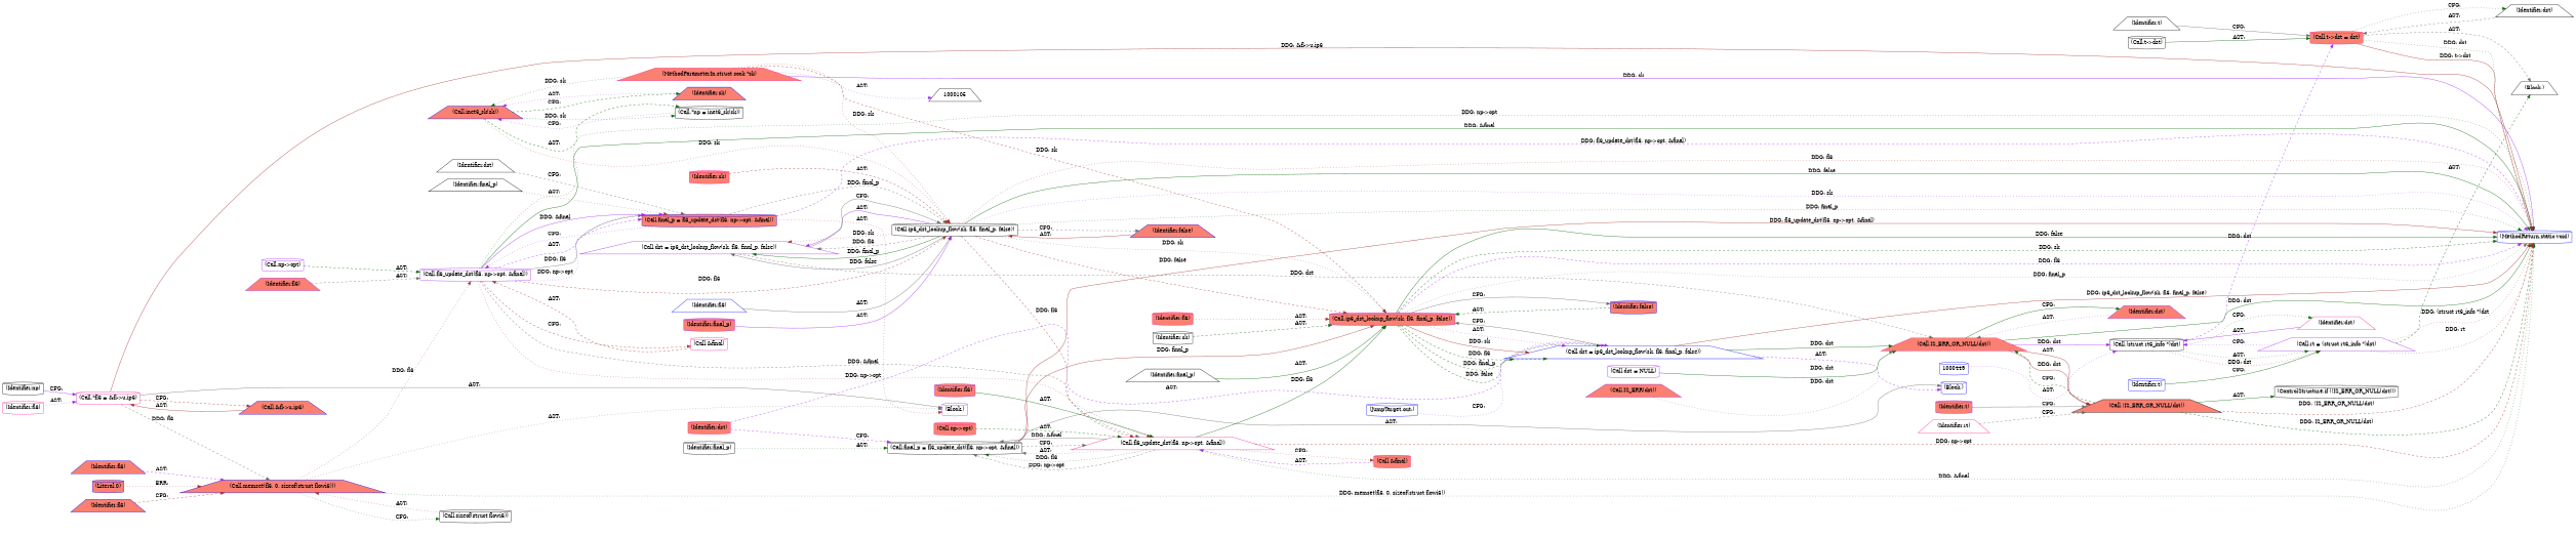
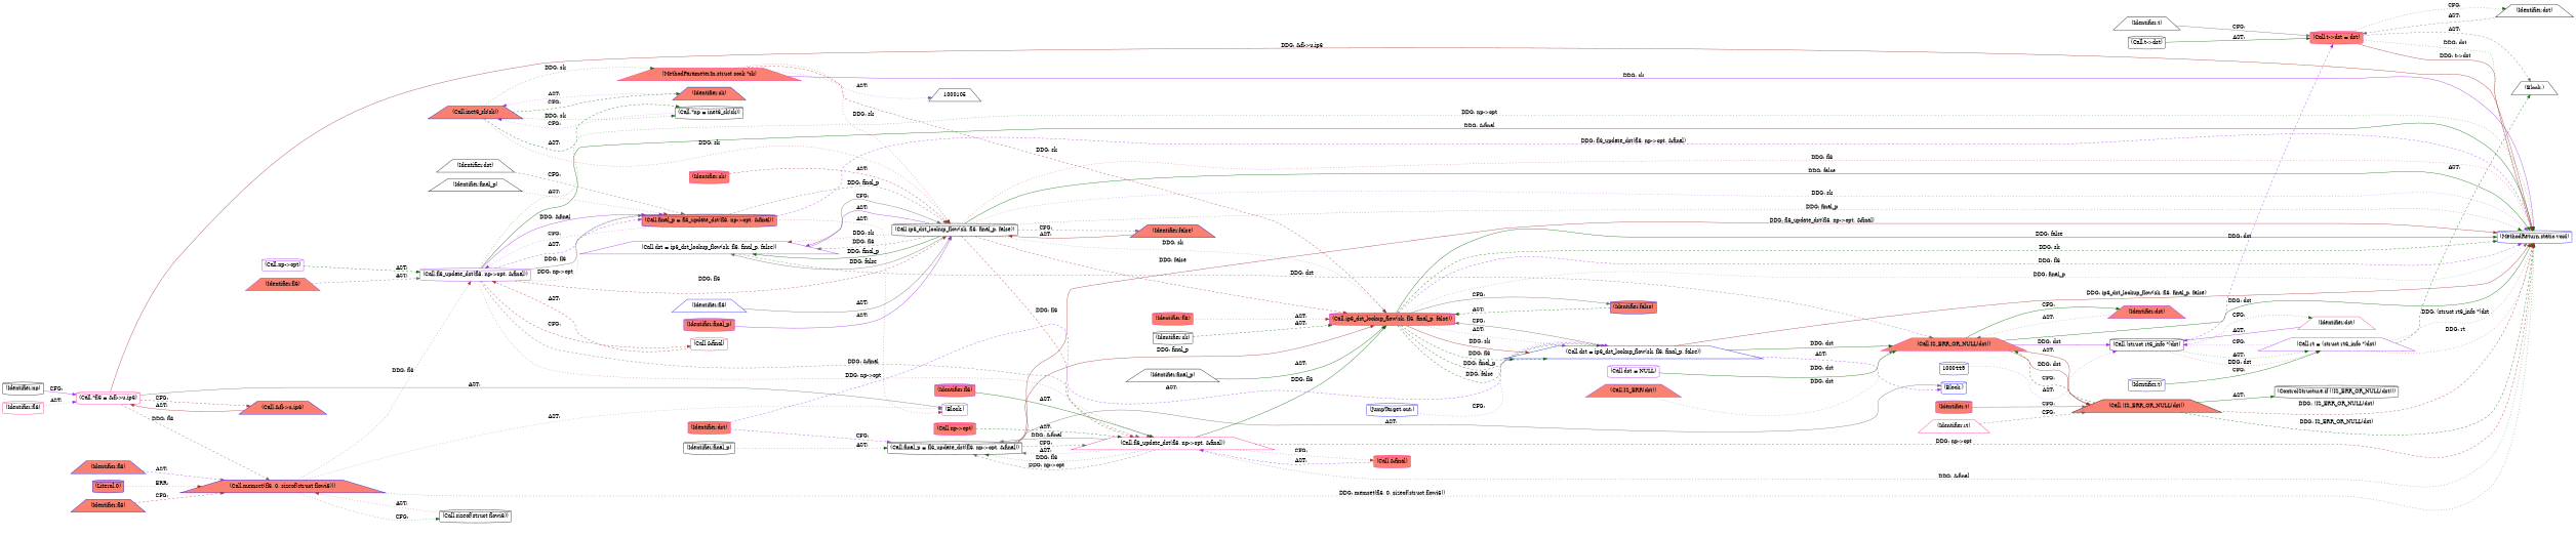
  digraph {
    rankdir=LR
    node [color=black fillcolor=white shape=cylinder style=filled]
    edge [color=darkgreen style=dashed]
    n1 [label="(Call,final_p = fl6_update_dst(fl6, np->opt, &final))"]
    n2 [color=deeppink label="(Call,fl6_update_dst(fl6, np->opt, &final))" shape=trapezium]
    n3 [color=purple fillcolor=salmon label="(Call,ip6_dst_lookup_flow(sk, fl6, final_p, false))"]
    n4 [color=blue label="(MethodReturn,static void)"]
    n5 [color=blue label="(Block,)"]
    n6 [color=deeppink fillcolor=salmon label="(Call,&final)"]
    n7 [color=blue label="(Call,dst = ip6_dst_lookup_flow(sk, fl6, final_p, false))" shape=trapezium]
    n8 [color=blue fillcolor=salmon label="(Identifier,false)"]
    n9 [label="(Call,ip6_dst_lookup_flow(sk, fl6, final_p, false))"]
    n10 [color=purple label="(Call,dst = ip6_dst_lookup_flow(sk, fl6, final_p, false))" shape=trapezium]
    n11 [color=blue fillcolor=salmon label="(Identifier,false)" shape=trapezium]
    n12 [color=deeppink fillcolor=salmon label="(Call,IS_ERR_OR_NULL(dst))" shape=trapezium]
    n13 [color=blue fillcolor=salmon label="(Call,inet6_sk(sk))" shape=trapezium]
    n14 [color=blue fillcolor=salmon label="(Identifier,sk)" shape=trapezium]
    n15 [label="(Call,*np = inet6_sk(sk))"]
    n16 [color=deeppink fillcolor=salmon label="(MethodParameterIn,struct sock *sk)" shape=trapezium]
    1000105 [shape=trapezium]
    n18 [color=purple label="(Call,fl6_update_dst(fl6, np->opt, &final))"]
    n19 [color=blue fillcolor=salmon label="(Call,final_p = fl6_update_dst(fl6, np->opt, &final))"]
    n20 [color=deeppink label="(Call,&final)"]
    n21 [color=purple label="(Block,)"]
    n22 [color=blue fillcolor=salmon label="(Call,memset(fl6, 0, sizeof(struct flowi6)))" shape=trapezium]
    n23 [label="(Call,sizeof(struct flowi6))"]
    n24 [color=deeppink label="(Call,*fl6 = &fl->u.ip6)"]
    n25 [color=blue fillcolor=salmon label="(Call,&fl->u.ip6)" shape=trapezium]
    n26 [fillcolor=salmon label="(Call,!IS_ERR_OR_NULL(dst))" shape=trapezium]
    n27 [label="(Call,(struct rt6_info *)dst)"]
    n28 [color=purple fillcolor=salmon label="(Identifier,dst)" shape=trapezium]
    n29 [label="(ControlStructure,if (!IS_ERR_OR_NULL(dst)))"]
    n30 [color=purple label="(Call,rt = (struct rt6_info *)dst)" shape=trapezium]
    n31 [color=deeppink fillcolor=salmon label="(Call,t->dst = dst)"]
    n32 [color=deeppink label="(Identifier,dst)" shape=trapezium]
    n33 [label="(Block,)" shape=trapezium]
    n34 [label="(Identifier,dst)" shape=trapezium]
    n35 [color=purple fillcolor=salmon label="(Identifier,t)"]
    n36 [color=purple label="(Call,dst = NULL)"]
    n37 [color=purple fillcolor=salmon label="(Call,IS_ERR(dst))" shape=trapezium]
    n38 [color=blue fillcolor=salmon label="(Identifier,fl6)" shape=trapezium]
    n39 [color=blue label="(Identifier,fl6)" shape=trapezium]
    n40 [color=deeppink fillcolor=salmon label="(Identifier,dst)"]
    n41 [label="(Identifier,final_p)"]
    n42 [color=purple fillcolor=salmon label="(Identifier,final_p)"]
    n43 [color=deeppink label="(Identifier,rt)" shape=trapezium]
    n44 [label="(Identifier,sk)"]
    n45 [color=purple label="(Call,np->opt)"]
    n46 [label="(Identifier,final_p)" shape=trapezium]
    n47 [label="(Identifier,t)" shape=trapezium]
    n48 [color=deeppink fillcolor=salmon label="(Identifier,sk)"]
    n49 [color=blue label="(JumpTarget,out:)"]
    n50 [color=blue fillcolor=salmon label="(Literal,0)"]
    n51 [label="(Identifier,dst)" shape=trapezium]
    n52 [label="(Identifier,np)"]
    n53 [color=purple fillcolor=salmon label="(Identifier,fl6)"]
    n54 [color=deeppink fillcolor=salmon label="(Call,np->opt)"]
    n55 [color=blue fillcolor=salmon label="(Identifier,fl6)" shape=trapezium]
    n56 [color=blue label="(Identifier,t)"]
    n57 [label="(Call,t->dst)"]
    n58 [label="(Identifier,final_p)" shape=trapezium]
    n59 [color=deeppink fillcolor=salmon label="(Identifier,fl6)"]
    n60 [color=deeppink label="(Identifier,fl6)"]
    n61 [color=purple fillcolor=salmon label="(Identifier,fl6)" shape=trapezium]
    1000449 [color=blue]
    n1 -> n2 [color=gray40 label="CFG: "]
    n1 -> n3 [color=brown label="DDG: final_p" style=solid]
    n1 -> n4 [color=brown label="DDG: fl6_update_dst(fl6, np->opt, &final)" style=solid]
    n1 -> n5 [color=gray40 label="AST: " style=solid]
    n2 -> n1 [color=gray40 label="AST: " style=dotted]
    n2 -> n1 [label="DDG: fl6" style=dotted]
    n2 -> n1 [color=gray40 label="DDG: np->opt"]
    n2 -> n1 [color=gray40 label="DDG: &final" style=solid]
    n2 -> n3 [label="DDG: fl6" style=solid]
    n2 -> n4 [color=brown label="DDG: np->opt"]
    n2 -> n4 [label="DDG: &final" style=dotted]
    n2 -> n6 [color=brown label="CFG: " style=dotted]
    n3 -> n4 [color=purple label="DDG: fl6"]
    n3 -> n4 [color=gray40 label="DDG: final_p" style=dotted]
    n3 -> n4 [label="DDG: false" style=solid]
    n3 -> n4 [label="DDG: sk"]
    n3 -> n7 [color=purple label="AST: " style=dotted]
    n3 -> n7 [color=brown label="DDG: sk" style=solid]
    n3 -> n7 [label="DDG: fl6"]
    n3 -> n7 [label="DDG: final_p"]
    n3 -> n7 [label="DDG: false"]
    n3 -> n8 [color=gray40 label="CFG: " style=solid]
    n6 -> n2 [color=purple label="AST: "]
    n7 -> n3 [color=gray40 label="CFG: " style=solid]
    n7 -> n4 [color=brown label="DDG: ip6_dst_lookup_flow(sk, fl6, final_p, false)" style=solid]
    n7 -> n5 [color=purple label="AST: "]
    n7 -> n12 [label="DDG: dst" style=solid]
    n8 -> n3 [label="AST: "]
    n9 -> n2 [color=brown label="DDG: fl6"]
    n9 -> n3 [color=gray40 label="DDG: sk" style=dotted]
    n9 -> n3 [color=brown label="DDG: false"]
    n9 -> n4 [color=brown label="DDG: fl6" style=dotted]
    n9 -> n4 [label="DDG: false" style=solid]
    n9 -> n4 [color=purple label="DDG: sk" style=dotted]
    n9 -> n4 [label="DDG: final_p" style=dotted]
    n9 -> n10 [color=purple label="AST: " style=solid]
    n9 -> n10 [color=brown label="DDG: sk" style=dotted]
    n9 -> n10 [color=gray40 label="DDG: fl6"]
    n9 -> n10 [label="DDG: final_p" style=solid]
    n9 -> n10 [color=gray40 label="DDG: false" style=solid]
    n9 -> n11 [color=gray40 label="CFG: "]
    n10 -> n9 [color=gray40 label="CFG: " style=solid]
    n10 -> n12 [color=gray40 label="DDG: dst"]
    n11 -> n9 [color=brown label="AST: " style=solid]
    n12 -> n4 [label="DDG: dst" style=solid]
    n12 -> n26 [color=brown label="AST: " style=solid]
    n12 -> n26 [color=brown label="DDG: dst" style=solid]
    n12 -> n27 [color=purple label="DDG: dst" style=solid]
    n12 -> n28 [label="CFG: " style=solid]
    n13 -> n9 [color=brown label="DDG: sk" style=dotted]
    n13 -> n14 [label="CFG: "]
    n13 -> n15 [label="AST: "]
    n13 -> n15 [label="DDG: sk" style=dotted]
    n14 -> n13 [color=purple label="AST: " style=dotted]
    n15 -> n13 [color=purple label="CFG: " style=dotted]
    n16 -> n3 [color=brown label="DDG: sk"]
    n16 -> n4 [color=purple label="DDG: sk" style=solid]
    n16 -> n9 [color=brown label="DDG: sk" style=dotted]
-   n16 -> n13 [label="DDG: sk" style=dotted]
+   n13 -> n16 [label="DDG: sk" style=dotted]
    n16 -> 1000105 [color=purple label="AST: " style=dotted]
    n18 -> n2 [color=brown label="DDG: np->opt" style=dotted]
    n18 -> n2 [color=gray40 label="DDG: &final"]
    n18 -> n4 [label="DDG: &final" style=solid]
    n18 -> n4 [label="DDG: np->opt" style=dotted]
    n18 -> n9 [color=brown label="DDG: fl6"]
    n18 -> n19 [color=purple label="AST: "]
    n18 -> n19 [color=gray40 label="DDG: fl6" style=solid]
    n18 -> n19 [color=purple label="DDG: np->opt" style=dotted]
    n18 -> n19 [color=purple label="DDG: &final" style=solid]
    n18 -> n20 [color=brown label="CFG: "]
    n19 -> n4 [color=purple label="DDG: fl6_update_dst(fl6, np->opt, &final)"]
    n19 -> n9 [color=gray40 label="DDG: final_p"]
    n19 -> n18 [color=purple label="CFG: " style=dotted]
    n19 -> n21 [color=brown label="AST: " style=dotted]
    n20 -> n18 [color=brown label="AST: "]
    n22 -> n4 [label="DDG: memset(fl6, 0, sizeof(struct flowi6))" style=dotted]
    n22 -> n18 [color=brown label="DDG: fl6" style=dotted]
    n22 -> n21 [color=gray40 label="AST: " style=dotted]
    n22 -> n23 [label="CFG: " style=dotted]
    n23 -> n22 [color=brown label="AST: " style=dotted]
    n24 -> n4 [color=brown label="DDG: &fl->u.ip6" style=solid]
    n24 -> n21 [color=gray40 label="AST: " style=solid]
    n24 -> n22 [color=gray40 label="DDG: fl6"]
    n24 -> n25 [color=brown label="CFG: "]
    n25 -> n24 [color=brown label="AST: " style=solid]
    n26 -> n4 [label="DDG: IS_ERR_OR_NULL(dst)"]
    n26 -> n4 [color=brown label="DDG: !IS_ERR_OR_NULL(dst)"]
    n26 -> n12 [label="CFG: "]
    n26 -> n29 [label="AST: " style=solid]
    n27 -> n30 [label="AST: " style=dotted]
    n27 -> n30 [color=brown label="DDG: dst" style=dotted]
    n27 -> n31 [color=purple label="DDG: dst"]
    n27 -> n32 [label="CFG: " style=dotted]
    n28 -> n12 [color=gray40 label="AST: " style=dotted]
    n30 -> n4 [color=brown label="DDG: rt" style=dotted]
    n30 -> n4 [color=brown label="DDG: (struct rt6_info *)dst" style=dotted]
    n30 -> n27 [color=purple label="CFG: " style=dotted]
    n30 -> n33 [label="AST: "]
    n31 -> n4 [label="DDG: dst" style=dotted]
    n31 -> n4 [color=brown label="DDG: t->dst" style=solid]
    n31 -> n33 [color=gray40 label="AST: "]
    n31 -> n34 [label="CFG: " style=dotted]
    n32 -> n27 [color=purple label="AST: " style=solid]
    n34 -> n31 [color=gray40 label="AST: "]
    n35 -> n26 [color=gray40 label="CFG: " style=solid]
    n36 -> n12 [label="DDG: dst" style=solid]
    n37 -> n12 [color=gray40 label="DDG: dst" style=dotted]
    n38 -> n22 [color=purple label="AST: "]
    n39 -> n9 [color=gray40 label="AST: " style=solid]
    n40 -> n1 [color=purple label="CFG: "]
    n40 -> n7 [color=purple label="AST: "]
    n41 -> n1 [label="AST: " style=dotted]
    n42 -> n9 [color=purple label="AST: " style=solid]
    n43 -> n26 [color=gray40 label="CFG: "]
    n44 -> n3 [label="AST: "]
    n45 -> n18 [label="AST: "]
    n46 -> n3 [label="AST: " style=solid]
    n47 -> n31 [color=gray40 label="CFG: " style=solid]
    n48 -> n9 [color=brown label="AST: "]
    n49 -> n7 [color=purple label="CFG: " style=dotted]
    n50 -> n22 [color=brown label="ERR: " style=dotted]
    n51 -> n19 [color=gray40 label="CFG: "]
    n52 -> n24 [color=purple label="CFG: " style=solid]
    n53 -> n2 [label="AST: " style=solid]
    n54 -> n2 [label="AST: "]
    n55 -> n22 [color=brown label="CFG: "]
    n56 -> n30 [label="CFG: " style=solid]
    n57 -> n31 [label="AST: " style=solid]
    n58 -> n19 [color=brown label="AST: " style=dotted]
    n59 -> n3 [color=brown label="AST: " style=dotted]
    n60 -> n24 [color=purple label="AST: " style=dotted]
    n61 -> n18 [color=gray40 label="AST: "]
    1000449 -> n27 [color=purple label="AST: " style=dotted]
  }
